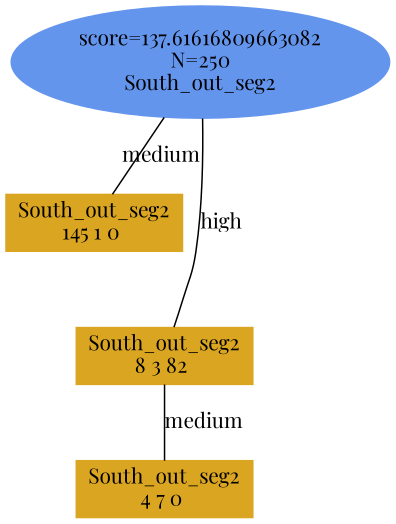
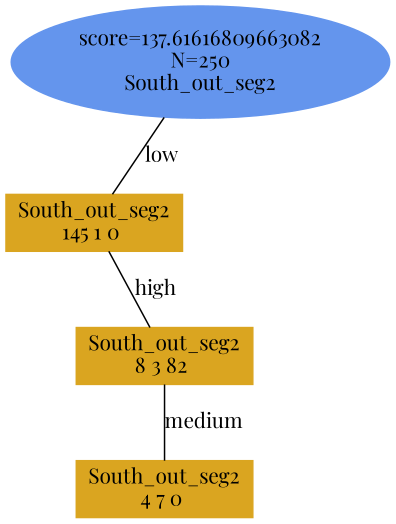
  digraph {
    fontname="Playfair Display"
    node [color=goldenrod fontname="Playfair Display" shape=box style=filled]
    edge [dir=none fontname="Playfair Display"]
    n1 [color=cornflowerblue label="score=137.61616809663082\nN=250\nSouth_out_seg2" shape=ellipse]
    n2 [label="South_out_seg2\n145 1 0 "]
    n3 [label="South_out_seg2\n4 7 0 "]
    n4 [label="South_out_seg2\n8 3 82 "]
    subgraph sub_1 {
      rank=same
      n1
    }
    subgraph sub_2 {
      rank=same
      n2
    }
    subgraph sub_3 {
      rank=same
      n3
    }
    subgraph sub_4 {
      rank=same
      n4
    }
-   n1 -> n2 [label=medium]
-   n1 -> n4 [label=high]
+   n1 -> n2 [label=low]
+   n2 -> n4 [label=high]
    n4 -> n3 [label=medium]
  }
